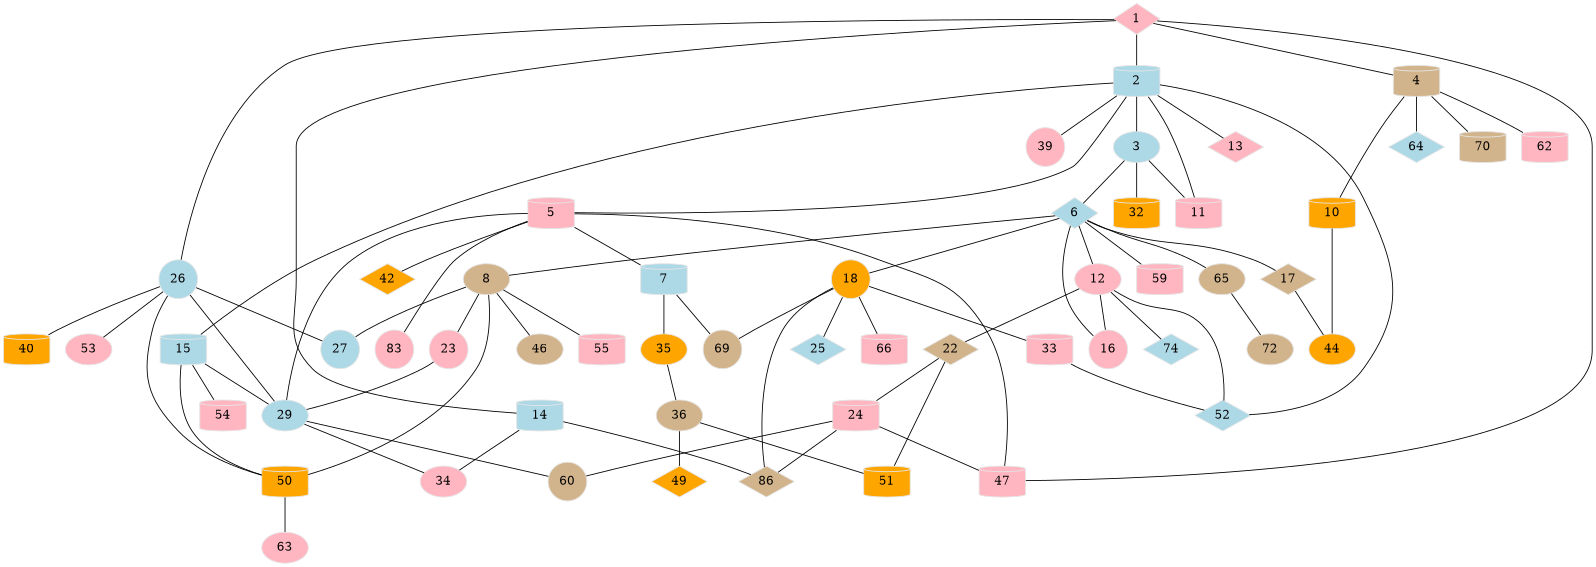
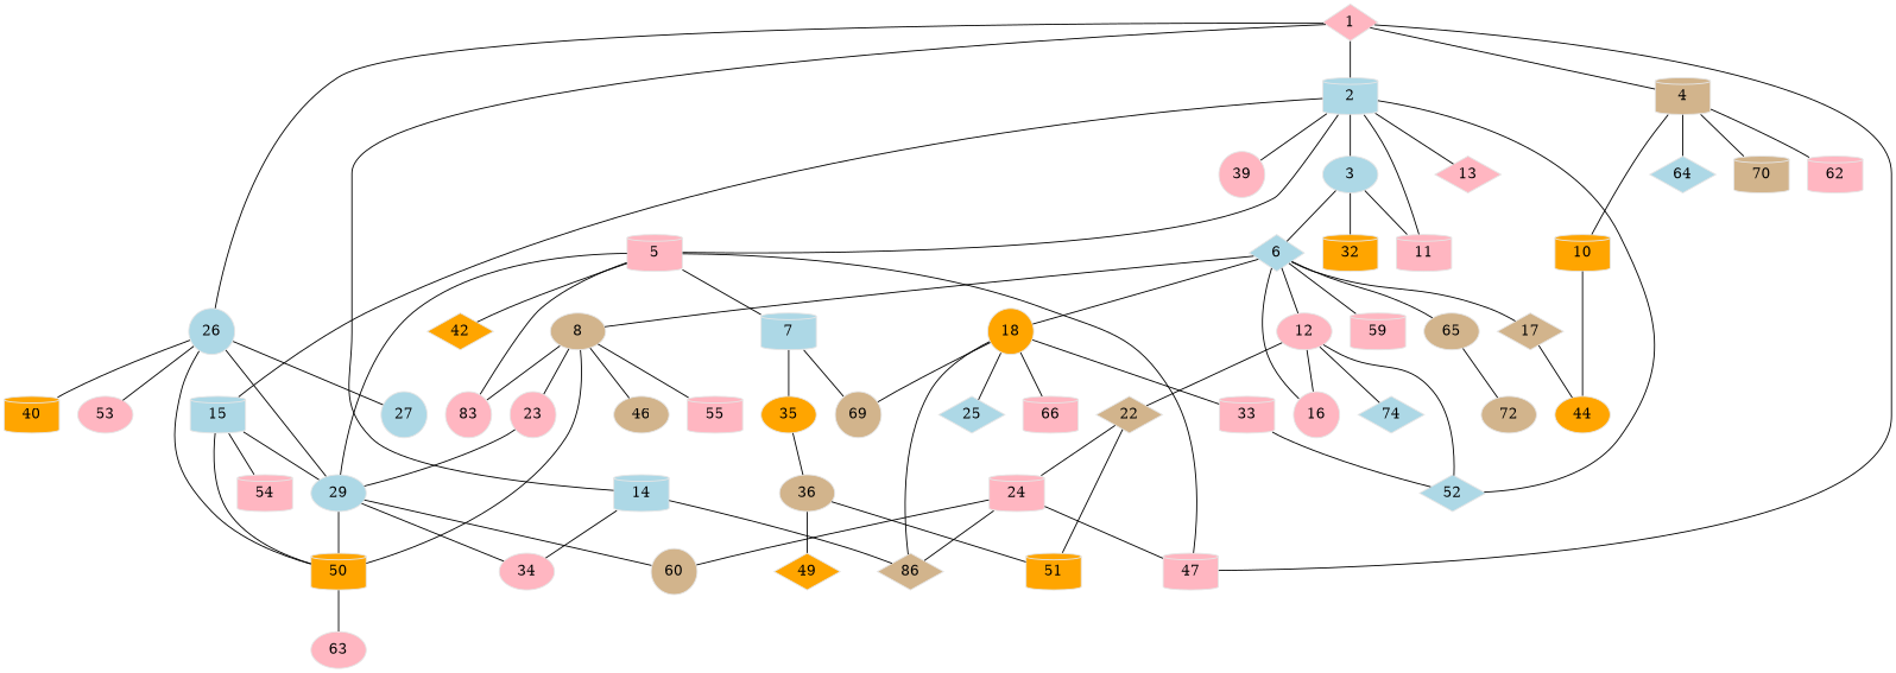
  graph {
    node [color=gray90 fillcolor=lightpink shape=cylinder style=filled]
    1 [shape=diamond super="+77"]
    2 [fillcolor=lightblue super="+87"]
    4 [fillcolor=tan super="+57"]
    14 [fillcolor=lightblue]
    26 [fillcolor=lightblue shape=circle super="+45"]
    47 [super="+74"]
    3 [fillcolor=lightblue shape=ellipse super="+68"]
    5 [super="+20"]
    11
    13 [shape=diamond]
    15 [fillcolor=lightblue super="+31"]
    39 [shape=circle]
    52 [fillcolor=lightblue shape=diamond super="+61"]
    10 [fillcolor=orange super="+21"]
    62
    64 [fillcolor=lightblue shape=diamond super="+85"]
    70 [fillcolor=tan]
    34 [shape=ellipse super="+80"]
    86 [fillcolor=tan shape=diamond]
    29 [fillcolor=lightblue shape=ellipse super="+71"]
    27 [fillcolor=lightblue shape=circle super="+78"]
    50 [fillcolor=orange super="+89"]
    40 [fillcolor=orange]
    53 [shape=ellipse super="+88"]
    6 [fillcolor=lightblue shape=diamond super="+9"]
    32 [fillcolor=orange]
    7 [fillcolor=lightblue super="+41"]
    42 [fillcolor=orange shape=diamond]
    83 [shape=circle]
    54
    8 [fillcolor=tan shape=ellipse super="+37"]
    12 [shape=ellipse super="+48"]
    16 [shape=circle super="+73"]
    17 [fillcolor=tan shape=diamond]
    18 [fillcolor=orange shape=circle super="+19"]
    59
    65 [fillcolor=tan shape=ellipse super="+84"]
    44 [fillcolor=orange shape=ellipse super="+81"]
    35 [fillcolor=orange shape=ellipse super="+79"]
    69 [fillcolor=tan shape=circle]
    60 [fillcolor=tan shape=circle]
    23 [shape=circle super="+58"]
    46 [fillcolor=tan shape=ellipse]
    55
    22 [fillcolor=tan shape=diamond super="+75"]
    n46 [fillcolor=lightblue label=74 shape=diamond]
    25 [fillcolor=lightblue shape=diamond super="+28"]
    33 [super="+56"]
    66
    72 [fillcolor=tan shape=ellipse]
    36 [fillcolor=tan shape=ellipse super="+43"]
    63 [shape=ellipse super="+82"]
    24 [super="+30"]
    51 [fillcolor=orange]
    49 [fillcolor=orange shape=diamond]
    1 -- 2
    1 -- 4
    1 -- 14
    1 -- 26
    1 -- 47
    2 -- 3
    2 -- 5
    2 -- 11
    2 -- 13
    2 -- 15
    2 -- 39
    2 -- 52
    4 -- 10
    4 -- 62
    4 -- 64
    4 -- 70
    14 -- 34
    14 -- 86
    26 -- 29
    26 -- 27
    26 -- 50
    26 -- 40
    26 -- 53
    3 -- 11
    3 -- 6
    3 -- 32
    5 -- 47
    5 -- 29
    5 -- 7
    5 -- 42
    5 -- 83
    15 -- 29
    15 -- 50
    15 -- 54
    10 -- 44
    29 -- 34
+   29 -- 50 [weight=2]
    29 -- 60
    50 -- 63
    6 -- 8
    6 -- 12
    6 -- 16
    6 -- 17
    6 -- 18
    6 -- 59
    6 -- 65
    7 -- 35
    7 -- 69
-   8 -- 27 [weight=2]
+   8 -- 83 [weight=2]
    8 -- 50
    8 -- 23
    8 -- 46
    8 -- 55
    12 -- 52
    12 -- 16
    12 -- 22
    12 -- n46
    17 -- 44
    18 -- 86
    18 -- 69
    18 -- 25
    18 -- 33
    18 -- 66
    65 -- 72
    35 -- 36
    23 -- 29
    22 -- 24
    22 -- 51
    33 -- 52
    36 -- 51
    36 -- 49
    24 -- 47
    24 -- 86
    24 -- 60
  }
